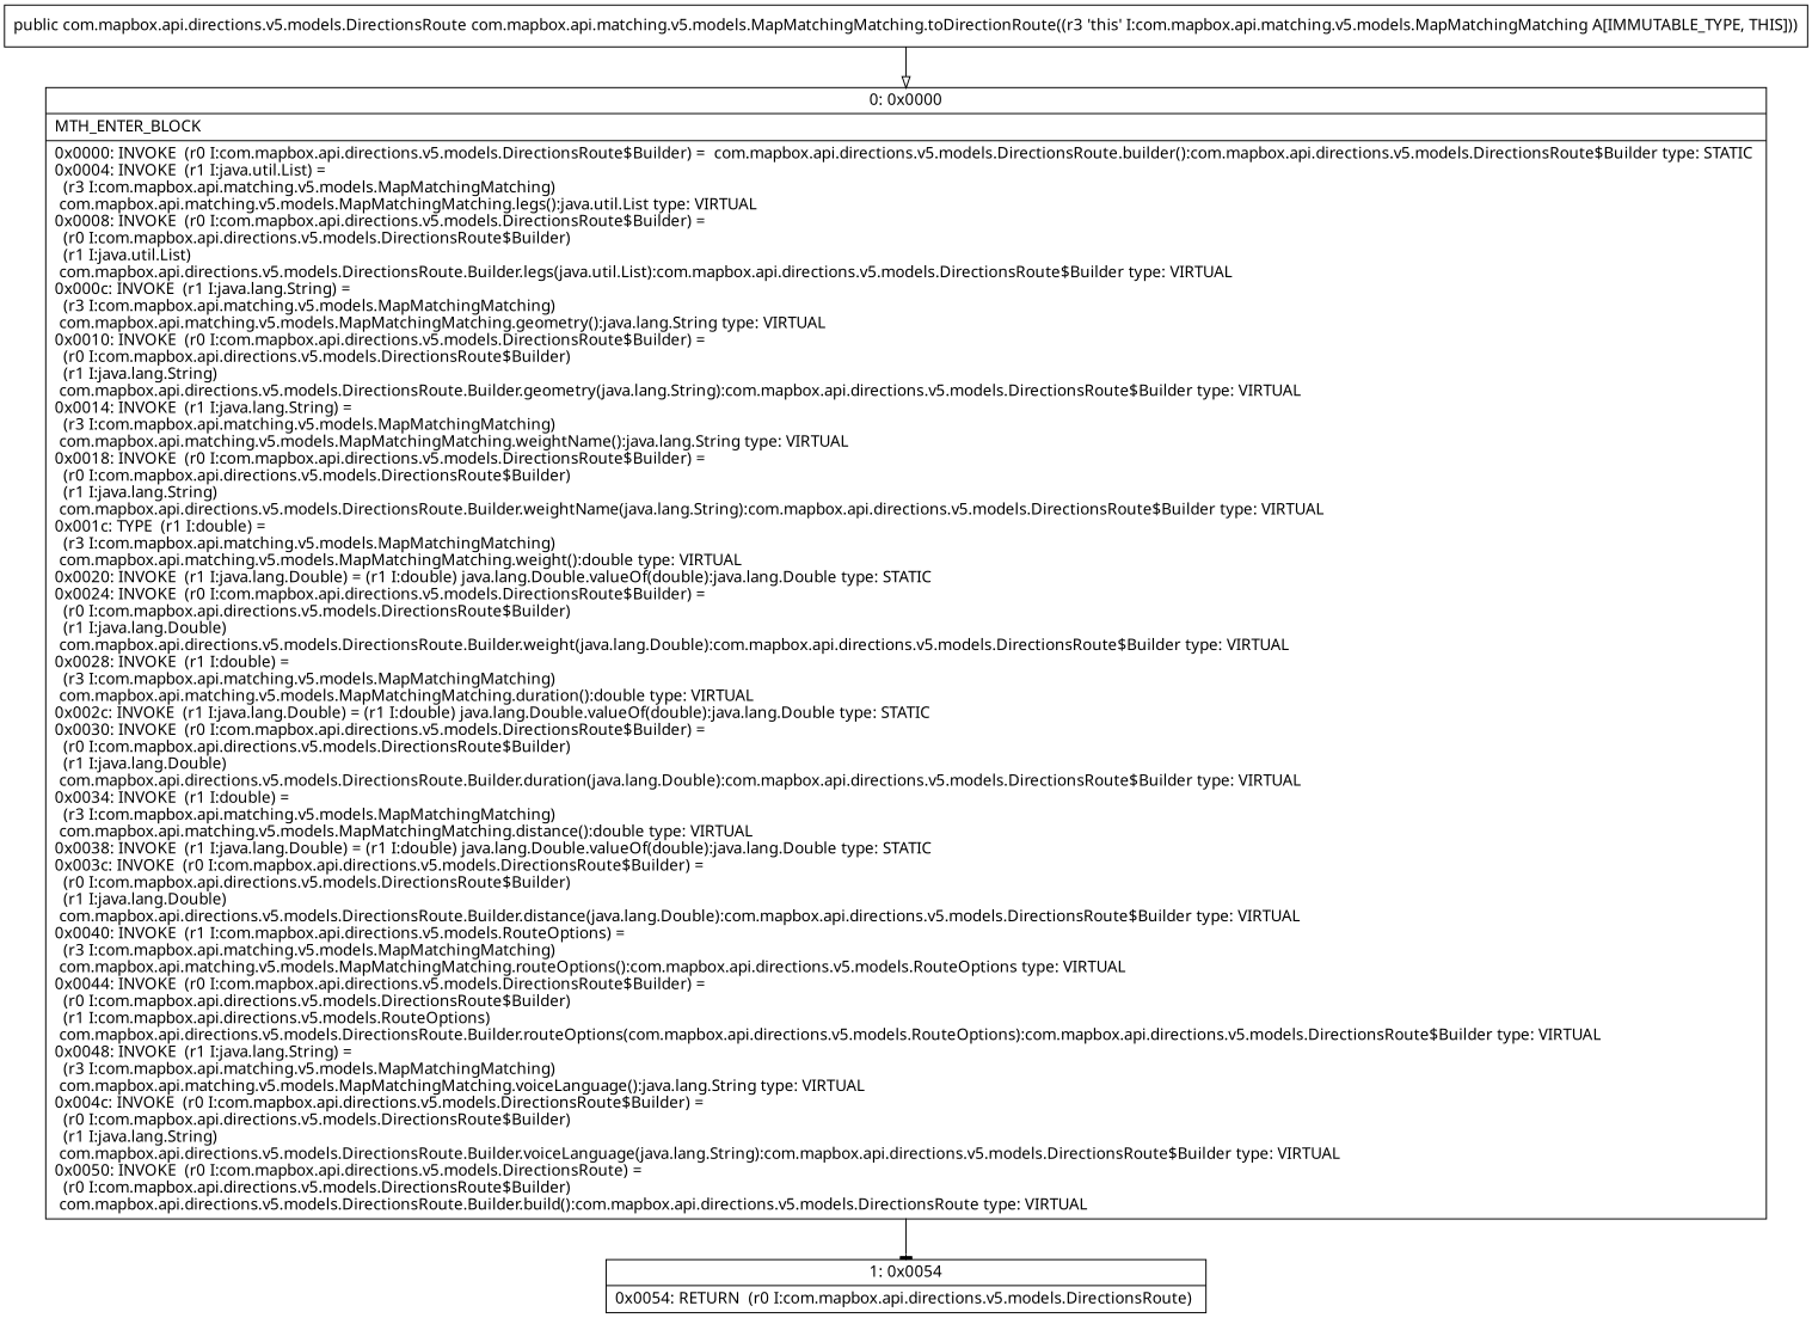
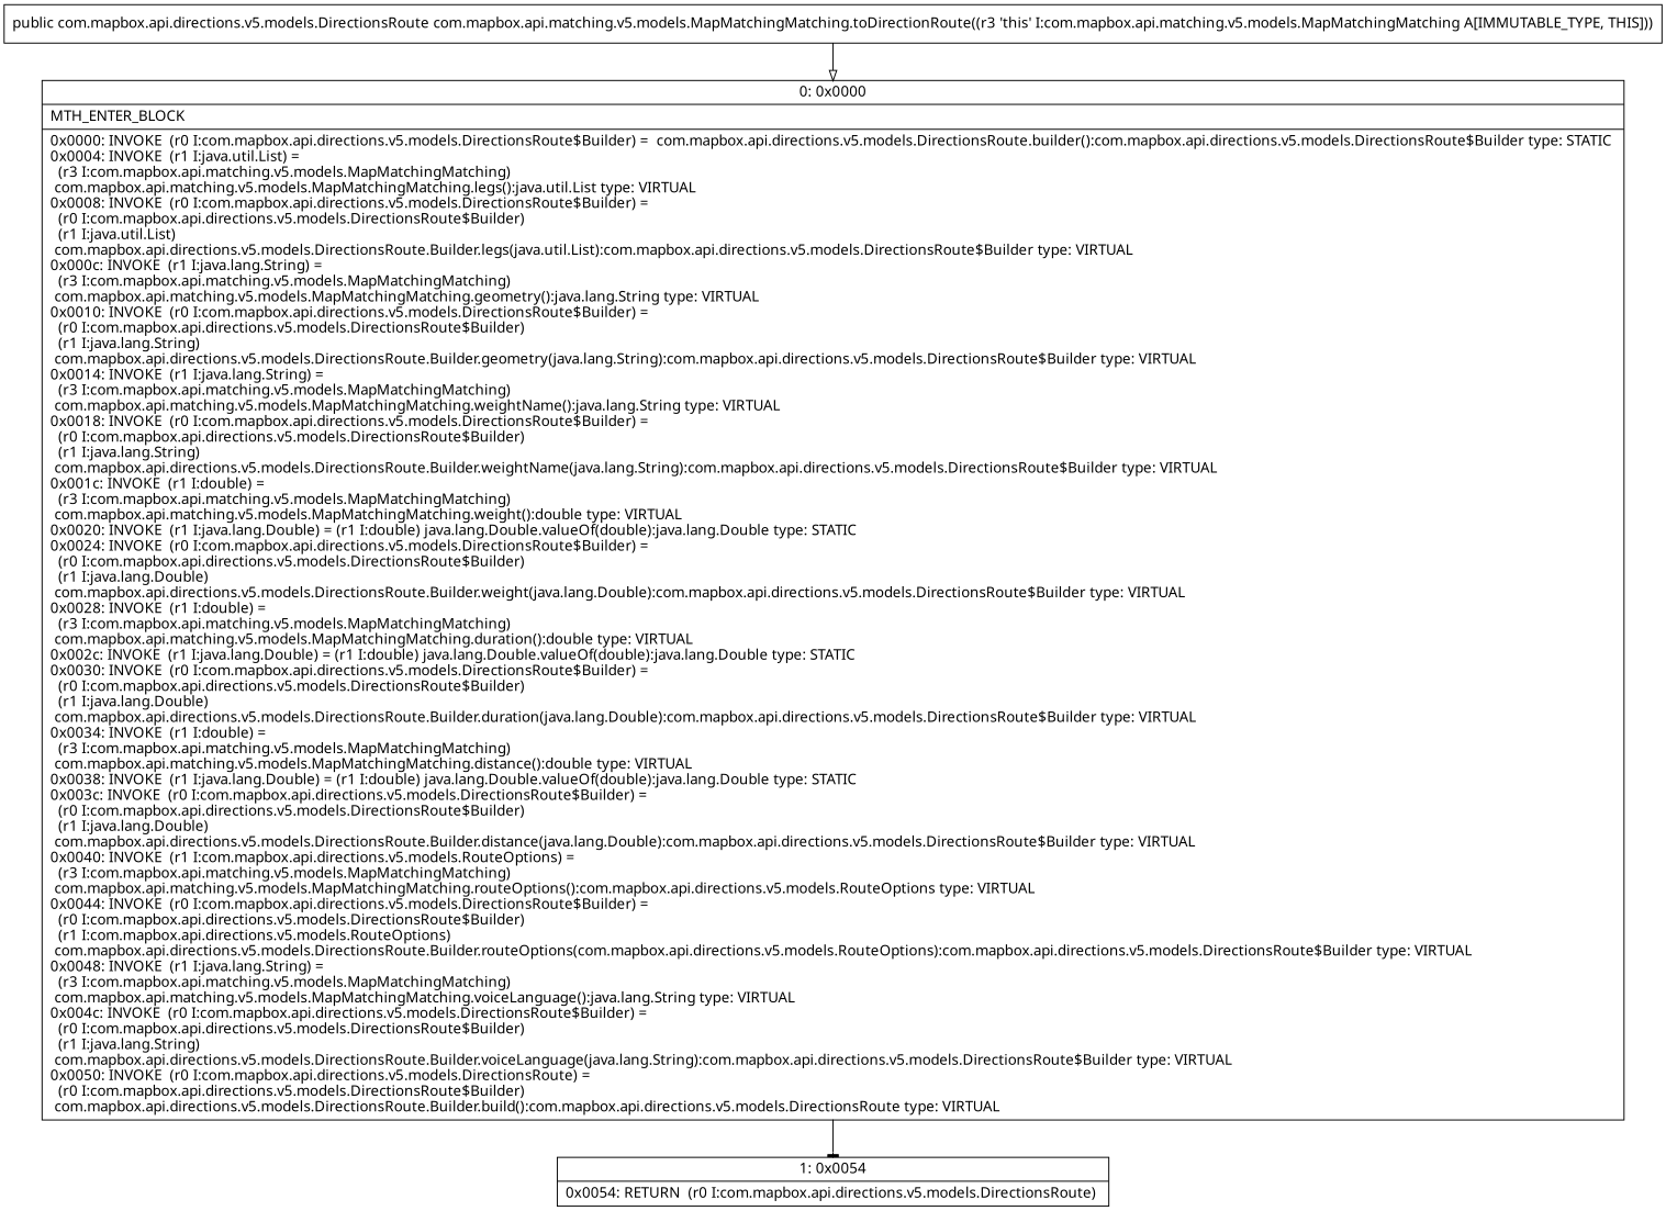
  digraph {
    fontname="Noto Sans"
    node [shape=record fontname="Noto Sans"]
    edge [fontname="Noto Sans"]
-   n1 [label="{0\:\ 0x0000|MTH_ENTER_BLOCK\l|0x0000: INVOKE  (r0 I:com.mapbox.api.directions.v5.models.DirectionsRoute$Builder) =  com.mapbox.api.directions.v5.models.DirectionsRoute.builder():com.mapbox.api.directions.v5.models.DirectionsRoute$Builder type: STATIC \l0x0004: INVOKE  (r1 I:java.util.List) = \l  (r3 I:com.mapbox.api.matching.v5.models.MapMatchingMatching)\l com.mapbox.api.matching.v5.models.MapMatchingMatching.legs():java.util.List type: VIRTUAL \l0x0008: INVOKE  (r0 I:com.mapbox.api.directions.v5.models.DirectionsRoute$Builder) = \l  (r0 I:com.mapbox.api.directions.v5.models.DirectionsRoute$Builder)\l  (r1 I:java.util.List)\l com.mapbox.api.directions.v5.models.DirectionsRoute.Builder.legs(java.util.List):com.mapbox.api.directions.v5.models.DirectionsRoute$Builder type: VIRTUAL \l0x000c: INVOKE  (r1 I:java.lang.String) = \l  (r3 I:com.mapbox.api.matching.v5.models.MapMatchingMatching)\l com.mapbox.api.matching.v5.models.MapMatchingMatching.geometry():java.lang.String type: VIRTUAL \l0x0010: INVOKE  (r0 I:com.mapbox.api.directions.v5.models.DirectionsRoute$Builder) = \l  (r0 I:com.mapbox.api.directions.v5.models.DirectionsRoute$Builder)\l  (r1 I:java.lang.String)\l com.mapbox.api.directions.v5.models.DirectionsRoute.Builder.geometry(java.lang.String):com.mapbox.api.directions.v5.models.DirectionsRoute$Builder type: VIRTUAL \l0x0014: INVOKE  (r1 I:java.lang.String) = \l  (r3 I:com.mapbox.api.matching.v5.models.MapMatchingMatching)\l com.mapbox.api.matching.v5.models.MapMatchingMatching.weightName():java.lang.String type: VIRTUAL \l0x0018: INVOKE  (r0 I:com.mapbox.api.directions.v5.models.DirectionsRoute$Builder) = \l  (r0 I:com.mapbox.api.directions.v5.models.DirectionsRoute$Builder)\l  (r1 I:java.lang.String)\l com.mapbox.api.directions.v5.models.DirectionsRoute.Builder.weightName(java.lang.String):com.mapbox.api.directions.v5.models.DirectionsRoute$Builder type: VIRTUAL \l0x001c: TYPE  (r1 I:double) = \l  (r3 I:com.mapbox.api.matching.v5.models.MapMatchingMatching)\l com.mapbox.api.matching.v5.models.MapMatchingMatching.weight():double type: VIRTUAL \l0x0020: INVOKE  (r1 I:java.lang.Double) = (r1 I:double) java.lang.Double.valueOf(double):java.lang.Double type: STATIC \l0x0024: INVOKE  (r0 I:com.mapbox.api.directions.v5.models.DirectionsRoute$Builder) = \l  (r0 I:com.mapbox.api.directions.v5.models.DirectionsRoute$Builder)\l  (r1 I:java.lang.Double)\l com.mapbox.api.directions.v5.models.DirectionsRoute.Builder.weight(java.lang.Double):com.mapbox.api.directions.v5.models.DirectionsRoute$Builder type: VIRTUAL \l0x0028: INVOKE  (r1 I:double) = \l  (r3 I:com.mapbox.api.matching.v5.models.MapMatchingMatching)\l com.mapbox.api.matching.v5.models.MapMatchingMatching.duration():double type: VIRTUAL \l0x002c: INVOKE  (r1 I:java.lang.Double) = (r1 I:double) java.lang.Double.valueOf(double):java.lang.Double type: STATIC \l0x0030: INVOKE  (r0 I:com.mapbox.api.directions.v5.models.DirectionsRoute$Builder) = \l  (r0 I:com.mapbox.api.directions.v5.models.DirectionsRoute$Builder)\l  (r1 I:java.lang.Double)\l com.mapbox.api.directions.v5.models.DirectionsRoute.Builder.duration(java.lang.Double):com.mapbox.api.directions.v5.models.DirectionsRoute$Builder type: VIRTUAL \l0x0034: INVOKE  (r1 I:double) = \l  (r3 I:com.mapbox.api.matching.v5.models.MapMatchingMatching)\l com.mapbox.api.matching.v5.models.MapMatchingMatching.distance():double type: VIRTUAL \l0x0038: INVOKE  (r1 I:java.lang.Double) = (r1 I:double) java.lang.Double.valueOf(double):java.lang.Double type: STATIC \l0x003c: INVOKE  (r0 I:com.mapbox.api.directions.v5.models.DirectionsRoute$Builder) = \l  (r0 I:com.mapbox.api.directions.v5.models.DirectionsRoute$Builder)\l  (r1 I:java.lang.Double)\l com.mapbox.api.directions.v5.models.DirectionsRoute.Builder.distance(java.lang.Double):com.mapbox.api.directions.v5.models.DirectionsRoute$Builder type: VIRTUAL \l0x0040: INVOKE  (r1 I:com.mapbox.api.directions.v5.models.RouteOptions) = \l  (r3 I:com.mapbox.api.matching.v5.models.MapMatchingMatching)\l com.mapbox.api.matching.v5.models.MapMatchingMatching.routeOptions():com.mapbox.api.directions.v5.models.RouteOptions type: VIRTUAL \l0x0044: INVOKE  (r0 I:com.mapbox.api.directions.v5.models.DirectionsRoute$Builder) = \l  (r0 I:com.mapbox.api.directions.v5.models.DirectionsRoute$Builder)\l  (r1 I:com.mapbox.api.directions.v5.models.RouteOptions)\l com.mapbox.api.directions.v5.models.DirectionsRoute.Builder.routeOptions(com.mapbox.api.directions.v5.models.RouteOptions):com.mapbox.api.directions.v5.models.DirectionsRoute$Builder type: VIRTUAL \l0x0048: INVOKE  (r1 I:java.lang.String) = \l  (r3 I:com.mapbox.api.matching.v5.models.MapMatchingMatching)\l com.mapbox.api.matching.v5.models.MapMatchingMatching.voiceLanguage():java.lang.String type: VIRTUAL \l0x004c: INVOKE  (r0 I:com.mapbox.api.directions.v5.models.DirectionsRoute$Builder) = \l  (r0 I:com.mapbox.api.directions.v5.models.DirectionsRoute$Builder)\l  (r1 I:java.lang.String)\l com.mapbox.api.directions.v5.models.DirectionsRoute.Builder.voiceLanguage(java.lang.String):com.mapbox.api.directions.v5.models.DirectionsRoute$Builder type: VIRTUAL \l0x0050: INVOKE  (r0 I:com.mapbox.api.directions.v5.models.DirectionsRoute) = \l  (r0 I:com.mapbox.api.directions.v5.models.DirectionsRoute$Builder)\l com.mapbox.api.directions.v5.models.DirectionsRoute.Builder.build():com.mapbox.api.directions.v5.models.DirectionsRoute type: VIRTUAL \l}"]
+   n1 [label="{0\:\ 0x0000|MTH_ENTER_BLOCK\l|0x0000: INVOKE  (r0 I:com.mapbox.api.directions.v5.models.DirectionsRoute$Builder) =  com.mapbox.api.directions.v5.models.DirectionsRoute.builder():com.mapbox.api.directions.v5.models.DirectionsRoute$Builder type: STATIC \l0x0004: INVOKE  (r1 I:java.util.List) = \l  (r3 I:com.mapbox.api.matching.v5.models.MapMatchingMatching)\l com.mapbox.api.matching.v5.models.MapMatchingMatching.legs():java.util.List type: VIRTUAL \l0x0008: INVOKE  (r0 I:com.mapbox.api.directions.v5.models.DirectionsRoute$Builder) = \l  (r0 I:com.mapbox.api.directions.v5.models.DirectionsRoute$Builder)\l  (r1 I:java.util.List)\l com.mapbox.api.directions.v5.models.DirectionsRoute.Builder.legs(java.util.List):com.mapbox.api.directions.v5.models.DirectionsRoute$Builder type: VIRTUAL \l0x000c: INVOKE  (r1 I:java.lang.String) = \l  (r3 I:com.mapbox.api.matching.v5.models.MapMatchingMatching)\l com.mapbox.api.matching.v5.models.MapMatchingMatching.geometry():java.lang.String type: VIRTUAL \l0x0010: INVOKE  (r0 I:com.mapbox.api.directions.v5.models.DirectionsRoute$Builder) = \l  (r0 I:com.mapbox.api.directions.v5.models.DirectionsRoute$Builder)\l  (r1 I:java.lang.String)\l com.mapbox.api.directions.v5.models.DirectionsRoute.Builder.geometry(java.lang.String):com.mapbox.api.directions.v5.models.DirectionsRoute$Builder type: VIRTUAL \l0x0014: INVOKE  (r1 I:java.lang.String) = \l  (r3 I:com.mapbox.api.matching.v5.models.MapMatchingMatching)\l com.mapbox.api.matching.v5.models.MapMatchingMatching.weightName():java.lang.String type: VIRTUAL \l0x0018: INVOKE  (r0 I:com.mapbox.api.directions.v5.models.DirectionsRoute$Builder) = \l  (r0 I:com.mapbox.api.directions.v5.models.DirectionsRoute$Builder)\l  (r1 I:java.lang.String)\l com.mapbox.api.directions.v5.models.DirectionsRoute.Builder.weightName(java.lang.String):com.mapbox.api.directions.v5.models.DirectionsRoute$Builder type: VIRTUAL \l0x001c: INVOKE  (r1 I:double) = \l  (r3 I:com.mapbox.api.matching.v5.models.MapMatchingMatching)\l com.mapbox.api.matching.v5.models.MapMatchingMatching.weight():double type: VIRTUAL \l0x0020: INVOKE  (r1 I:java.lang.Double) = (r1 I:double) java.lang.Double.valueOf(double):java.lang.Double type: STATIC \l0x0024: INVOKE  (r0 I:com.mapbox.api.directions.v5.models.DirectionsRoute$Builder) = \l  (r0 I:com.mapbox.api.directions.v5.models.DirectionsRoute$Builder)\l  (r1 I:java.lang.Double)\l com.mapbox.api.directions.v5.models.DirectionsRoute.Builder.weight(java.lang.Double):com.mapbox.api.directions.v5.models.DirectionsRoute$Builder type: VIRTUAL \l0x0028: INVOKE  (r1 I:double) = \l  (r3 I:com.mapbox.api.matching.v5.models.MapMatchingMatching)\l com.mapbox.api.matching.v5.models.MapMatchingMatching.duration():double type: VIRTUAL \l0x002c: INVOKE  (r1 I:java.lang.Double) = (r1 I:double) java.lang.Double.valueOf(double):java.lang.Double type: STATIC \l0x0030: INVOKE  (r0 I:com.mapbox.api.directions.v5.models.DirectionsRoute$Builder) = \l  (r0 I:com.mapbox.api.directions.v5.models.DirectionsRoute$Builder)\l  (r1 I:java.lang.Double)\l com.mapbox.api.directions.v5.models.DirectionsRoute.Builder.duration(java.lang.Double):com.mapbox.api.directions.v5.models.DirectionsRoute$Builder type: VIRTUAL \l0x0034: INVOKE  (r1 I:double) = \l  (r3 I:com.mapbox.api.matching.v5.models.MapMatchingMatching)\l com.mapbox.api.matching.v5.models.MapMatchingMatching.distance():double type: VIRTUAL \l0x0038: INVOKE  (r1 I:java.lang.Double) = (r1 I:double) java.lang.Double.valueOf(double):java.lang.Double type: STATIC \l0x003c: INVOKE  (r0 I:com.mapbox.api.directions.v5.models.DirectionsRoute$Builder) = \l  (r0 I:com.mapbox.api.directions.v5.models.DirectionsRoute$Builder)\l  (r1 I:java.lang.Double)\l com.mapbox.api.directions.v5.models.DirectionsRoute.Builder.distance(java.lang.Double):com.mapbox.api.directions.v5.models.DirectionsRoute$Builder type: VIRTUAL \l0x0040: INVOKE  (r1 I:com.mapbox.api.directions.v5.models.RouteOptions) = \l  (r3 I:com.mapbox.api.matching.v5.models.MapMatchingMatching)\l com.mapbox.api.matching.v5.models.MapMatchingMatching.routeOptions():com.mapbox.api.directions.v5.models.RouteOptions type: VIRTUAL \l0x0044: INVOKE  (r0 I:com.mapbox.api.directions.v5.models.DirectionsRoute$Builder) = \l  (r0 I:com.mapbox.api.directions.v5.models.DirectionsRoute$Builder)\l  (r1 I:com.mapbox.api.directions.v5.models.RouteOptions)\l com.mapbox.api.directions.v5.models.DirectionsRoute.Builder.routeOptions(com.mapbox.api.directions.v5.models.RouteOptions):com.mapbox.api.directions.v5.models.DirectionsRoute$Builder type: VIRTUAL \l0x0048: INVOKE  (r1 I:java.lang.String) = \l  (r3 I:com.mapbox.api.matching.v5.models.MapMatchingMatching)\l com.mapbox.api.matching.v5.models.MapMatchingMatching.voiceLanguage():java.lang.String type: VIRTUAL \l0x004c: INVOKE  (r0 I:com.mapbox.api.directions.v5.models.DirectionsRoute$Builder) = \l  (r0 I:com.mapbox.api.directions.v5.models.DirectionsRoute$Builder)\l  (r1 I:java.lang.String)\l com.mapbox.api.directions.v5.models.DirectionsRoute.Builder.voiceLanguage(java.lang.String):com.mapbox.api.directions.v5.models.DirectionsRoute$Builder type: VIRTUAL \l0x0050: INVOKE  (r0 I:com.mapbox.api.directions.v5.models.DirectionsRoute) = \l  (r0 I:com.mapbox.api.directions.v5.models.DirectionsRoute$Builder)\l com.mapbox.api.directions.v5.models.DirectionsRoute.Builder.build():com.mapbox.api.directions.v5.models.DirectionsRoute type: VIRTUAL \l}"]
    n2 [label="{1\:\ 0x0054|0x0054: RETURN  (r0 I:com.mapbox.api.directions.v5.models.DirectionsRoute) \l}"]
    n3 [label="{public com.mapbox.api.directions.v5.models.DirectionsRoute com.mapbox.api.matching.v5.models.MapMatchingMatching.toDirectionRoute((r3 'this' I:com.mapbox.api.matching.v5.models.MapMatchingMatching A[IMMUTABLE_TYPE, THIS])) }"]
    n1 -> n2 [arrowhead=tee]
    n3 -> n1 [arrowhead=onormal]
  }
